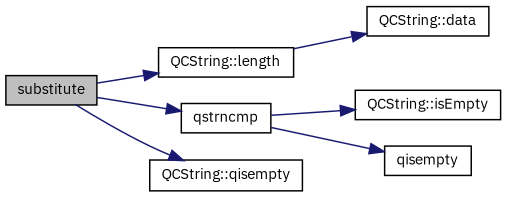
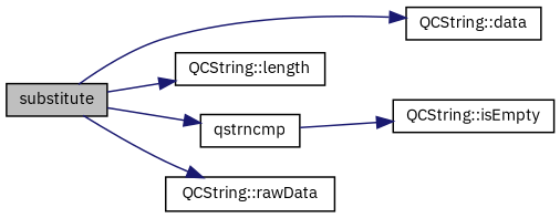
  digraph {
    fontname="IBM Plex Sans"
    rankdir=LR
    node [color=black fillcolor=white fontname="IBM Plex Sans" fontsize=10 shape=record style=filled]
    edge [color=midnightblue fontname="IBM Plex Sans" fontsize=10 labelfontname=Helvetica labelfontsize=10 style=solid]
    n1 [fillcolor=grey75 fontcolor=black height=0.2 label=substitute width=0.4]
    n2 [height=0.2 label="QCString::data" width=0.4]
    n3 [height=0.2 label="QCString::length" width=0.4]
    n4 [height=0.2 label=qstrncmp width=0.4]
-   n5 [height=0.2 label="QCString::qisempty" width=0.4]
+   n5 [height=0.2 label="QCString::rawData" width=0.4]
    n6 [height=0.2 label="QCString::isEmpty" width=0.4]
-   n7 [height=0.2 label=qisempty width=0.4]
-   n3 -> n2
+   n1 -> n2
    n1 -> n3
    n1 -> n4
    n1 -> n5
    n4 -> n6
-   n4 -> n7
  }
